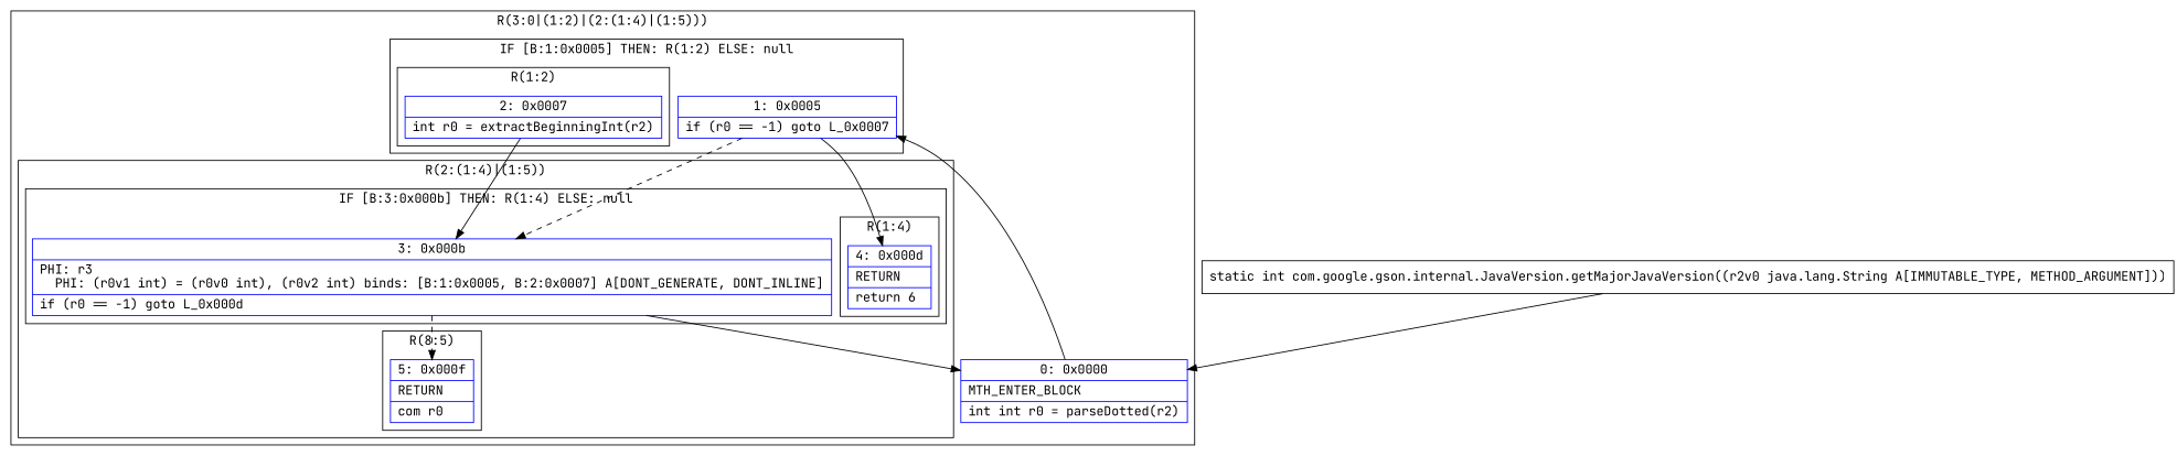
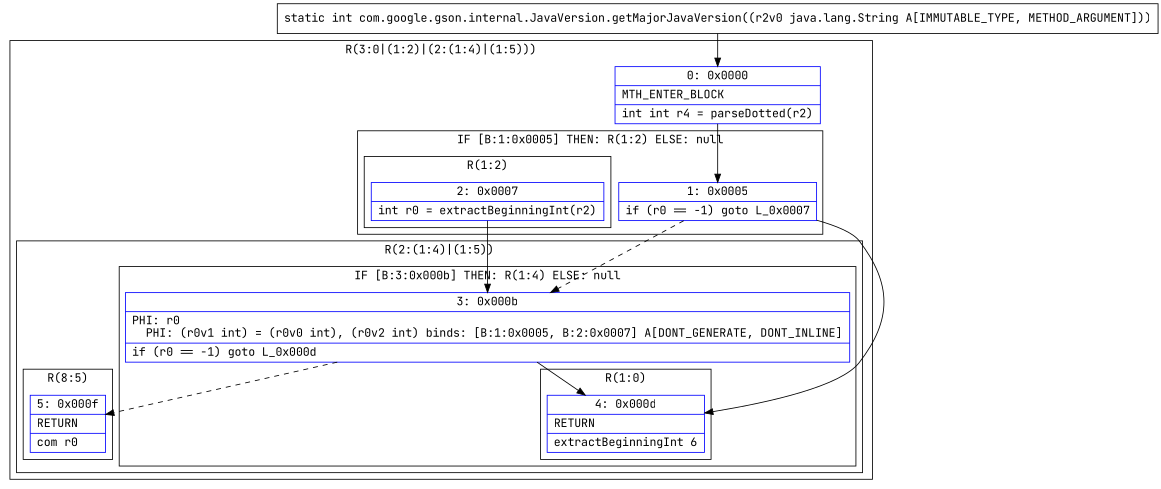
  digraph {
    fontname="JetBrains Mono"
    node [color=blue fontname="JetBrains Mono" shape=record]
    edge [fontname="JetBrains Mono"]
    n1 [label="{2\:\ 0x0007|int r0 = extractBeginningInt(r2)\l}"]
    n2 [label="{1\:\ 0x0005|if (r0 == \-1) goto L_0x0007\l}"]
-   n3 [label="{4\:\ 0x000d|RETURN\l|return 6\l}"]
-   n4 [label="{3\:\ 0x000b|PHI: r3 \l  PHI: (r0v1 int) = (r0v0 int), (r0v2 int) binds: [B:1:0x0005, B:2:0x0007] A[DONT_GENERATE, DONT_INLINE]\l|if (r0 == \-1) goto L_0x000d\l}"]
+   n3 [label="{4\:\ 0x000d|RETURN\l|extractBeginningInt 6\l}"]
+   n4 [label="{3\:\ 0x000b|PHI: r0 \l  PHI: (r0v1 int) = (r0v0 int), (r0v2 int) binds: [B:1:0x0005, B:2:0x0007] A[DONT_GENERATE, DONT_INLINE]\l|if (r0 == \-1) goto L_0x000d\l}"]
    n5 [label="{5\:\ 0x000f|RETURN\l|com r0\l}"]
-   n6 [label="{0\:\ 0x0000|MTH_ENTER_BLOCK\l|int int r0 = parseDotted(r2)\l}"]
+   n6 [label="{0\:\ 0x0000|MTH_ENTER_BLOCK\l|int int r4 = parseDotted(r2)\l}"]
    n7 [label="{static int com.google.gson.internal.JavaVersion.getMajorJavaVersion((r2v0 java.lang.String A[IMMUTABLE_TYPE, METHOD_ARGUMENT])) }" color=""]
    subgraph cluster_1 {
      label="R(3:0|(1:2)|(2:(1:4)|(1:5)))"
      n6
      subgraph cluster_2 {
        label="IF [B:1:0x0005] THEN: R(1:2) ELSE: null"
        n2
        subgraph cluster_3 {
          label="R(1:2)"
          n1
        }
      }
      subgraph cluster_4 {
        label="R(2:(1:4)|(1:5))"
        subgraph cluster_5 {
          label="IF [B:3:0x000b] THEN: R(1:4) ELSE: null"
          n4
          subgraph cluster_6 {
-           label="R(1:4)"
+           label="R(1:0)"
            n3
          }
        }
        subgraph cluster_7 {
          label="R(8:5)"
          n5
        }
      }
    }
    n1 -> n4
    n2 -> n3
    n2 -> n4 [style=dashed]
-   n4 -> n6
+   n4 -> n3
    n4 -> n5 [style=dashed]
    n6 -> n2
    n7 -> n6
  }
